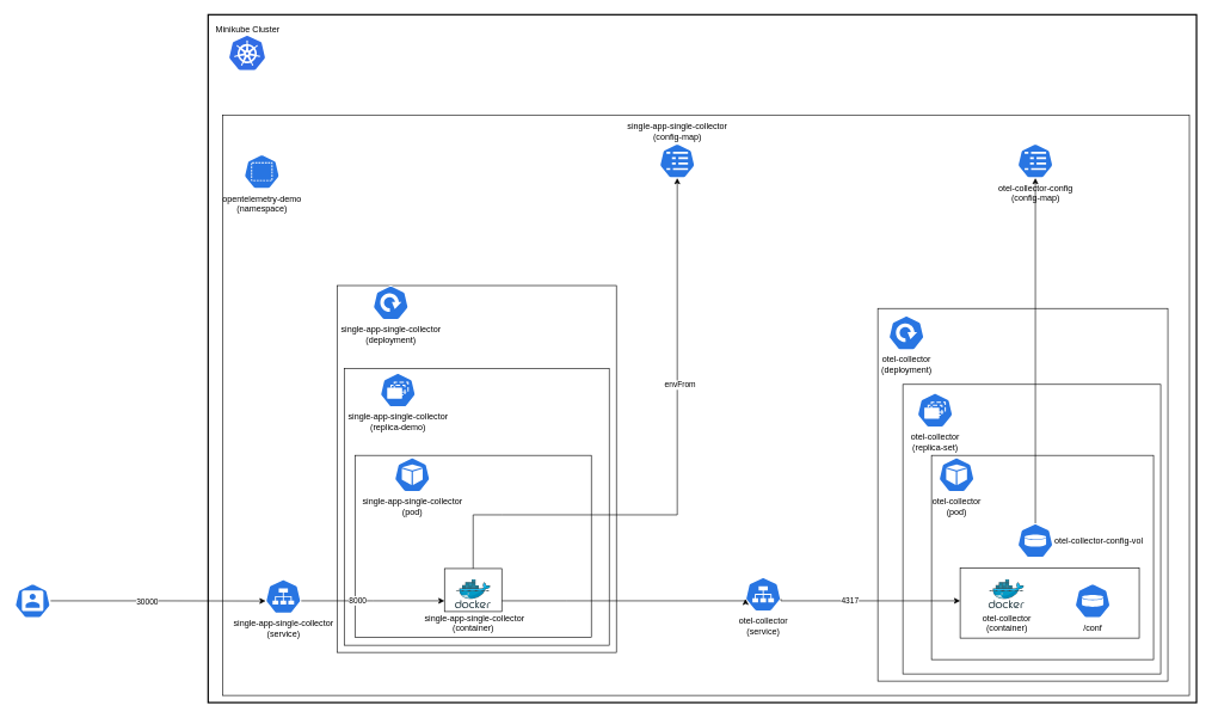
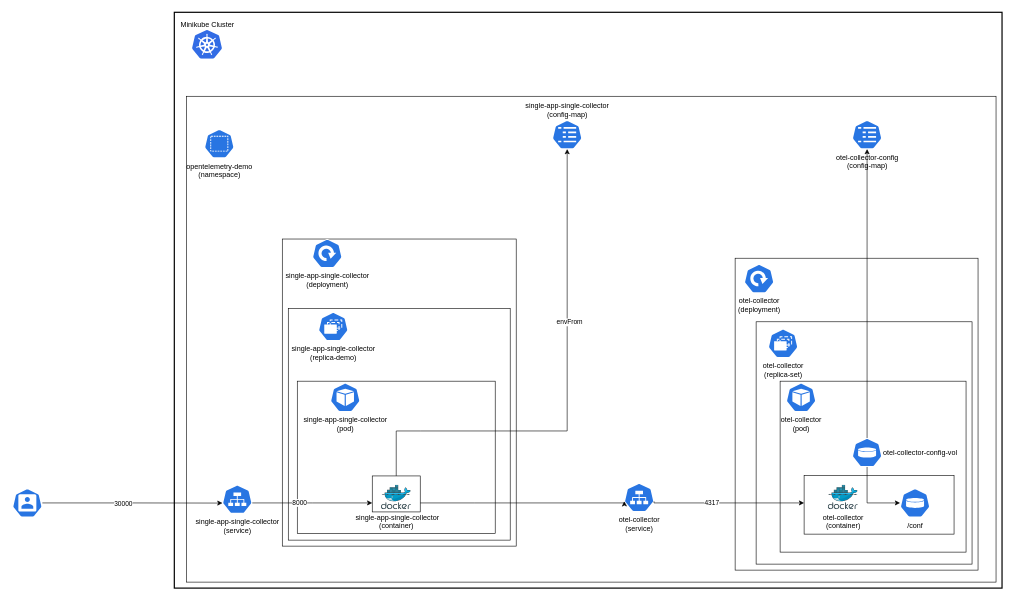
  <mxCell id="0" />
  <mxCell id="1" parent="0" />
  <mxCell id="2" value="" style="rounded=0;whiteSpace=wrap;html=1;fillColor=none;" parent="1" vertex="1"><mxGeometry x="1300" y="635" width="310" height="285" as="geometry" /></mxCell>
  <mxCell id="3" value="" style="rounded=0;whiteSpace=wrap;html=1;fillColor=none;" parent="1" vertex="1"><mxGeometry x="1260" y="536" width="360" height="404" as="geometry" /></mxCell>
  <mxCell id="4" value="" style="rounded=0;whiteSpace=wrap;html=1;fillColor=none;" parent="1" vertex="1"><mxGeometry x="1225" y="430" width="405" height="520" as="geometry" /></mxCell>
  <mxCell id="5" value="" style="rounded=0;whiteSpace=wrap;html=1;fillColor=none;" parent="1" vertex="1"><mxGeometry x="310" y="160" width="1350" height="810" as="geometry" /></mxCell>
  <mxCell id="6" value="" style="rounded=0;whiteSpace=wrap;html=1;fillColor=none;strokeWidth=2;" parent="1" vertex="1"><mxGeometry x="290" y="20" width="1380" height="960" as="geometry" /></mxCell>
  <mxCell id="7" value="" style="rounded=0;whiteSpace=wrap;html=1;fillColor=none;" parent="1" vertex="1"><mxGeometry x="495" y="635" width="330" height="254" as="geometry" /></mxCell>
  <mxCell id="8" value="" style="rounded=0;whiteSpace=wrap;html=1;fillColor=none;" parent="1" vertex="1"><mxGeometry x="480" y="514" width="370" height="386" as="geometry" /></mxCell>
  <mxCell id="9" value="" style="rounded=0;whiteSpace=wrap;html=1;fillColor=none;" parent="1" vertex="1"><mxGeometry x="470" y="398" width="390" height="512" as="geometry" /></mxCell>
  <mxCell id="10" value="Minikube Cluster" style="image;sketch=0;aspect=fixed;html=1;points=[];align=center;fontSize=12;image=img/lib/mscae/Kubernetes.svg;labelPosition=center;verticalLabelPosition=top;verticalAlign=bottom;" parent="1" vertex="1"><mxGeometry x="320" width="50" height="48" as="geometry" y="50" /></mxCell>
  <mxCell id="11" value="single-app-single-collector&lt;br&gt;(config-map)" style="sketch=0;html=1;dashed=0;whitespace=wrap;fillColor=#2875E2;strokeColor=#ffffff;points=[[0.005,0.63,0],[0.1,0.2,0],[0.9,0.2,0],[0.5,0,0],[0.995,0.63,0],[0.72,0.99,0],[0.5,1,0],[0.28,0.99,0]];verticalLabelPosition=top;align=center;verticalAlign=bottom;shape=mxgraph.kubernetes.icon;prIcon=cm;labelPosition=center;" parent="1" vertex="1"><mxGeometry x="920" y="200" width="50" height="48" as="geometry" /></mxCell>
  <mxCell id="12" value="opentelemetry-demo&lt;br&gt;(namespace)" style="sketch=0;html=1;dashed=0;whitespace=wrap;fillColor=#2875E2;strokeColor=#ffffff;points=[[0.005,0.63,0],[0.1,0.2,0],[0.9,0.2,0],[0.5,0,0],[0.995,0.63,0],[0.72,0.99,0],[0.5,1,0],[0.28,0.99,0]];verticalLabelPosition=bottom;align=center;verticalAlign=top;shape=mxgraph.kubernetes.icon;prIcon=ns;labelPosition=center;" parent="1" vertex="1"><mxGeometry x="340" y="215" width="50" height="48" as="geometry" /></mxCell>
  <mxCell id="13" value="otel-collector-config&lt;br&gt;(config-map)" style="sketch=0;html=1;dashed=0;whitespace=wrap;fillColor=#2875E2;strokeColor=#ffffff;points=[[0.005,0.63,0],[0.1,0.2,0],[0.9,0.2,0],[0.5,0,0],[0.995,0.63,0],[0.72,0.99,0],[0.5,1,0],[0.28,0.99,0]];verticalLabelPosition=bottom;align=center;verticalAlign=top;shape=mxgraph.kubernetes.icon;prIcon=cm" parent="1" vertex="1"><mxGeometry x="1420" y="200" width="50" height="48" as="geometry" /></mxCell>
  <mxCell id="14" style="edgeStyle=orthogonalEdgeStyle;rounded=0;orthogonalLoop=1;jettySize=auto;html=1;exitX=0.5;exitY=0;exitDx=0;exitDy=0;" parent="1" source="37" target="11" edge="1"><mxGeometry relative="1" as="geometry"><Array as="points"><mxPoint x="700" y="718" /><mxPoint x="895" y="718" /></Array></mxGeometry></mxCell>
  <mxCell id="15" value="envFrom" style="edgeLabel;html=1;align=center;verticalAlign=middle;resizable=0;points=[];" parent="14" vertex="1" connectable="0"><mxGeometry x="0.307" y="-3" relative="1" as="geometry"><mxPoint as="offset" /></mxGeometry></mxCell>
  <mxCell id="16" value="otel-collector&lt;br&gt;(service)" style="sketch=0;html=1;dashed=0;whitespace=wrap;fillColor=#2875E2;strokeColor=#ffffff;points=[[0.005,0.63,0],[0.1,0.2,0],[0.9,0.2,0],[0.5,0,0],[0.995,0.63,0],[0.72,0.99,0],[0.5,1,0],[0.28,0.99,0]];verticalLabelPosition=bottom;align=center;verticalAlign=top;shape=mxgraph.kubernetes.icon;prIcon=svc" parent="1" vertex="1"><mxGeometry x="1040" y="805" width="50" height="48" as="geometry" /></mxCell>
  <mxCell id="17" value="single-app-single-collector&lt;br&gt;(service)" style="sketch=0;html=1;dashed=0;whitespace=wrap;fillColor=#2875E2;strokeColor=#ffffff;points=[[0.005,0.63,0],[0.1,0.2,0],[0.9,0.2,0],[0.5,0,0],[0.995,0.63,0],[0.72,0.99,0],[0.5,1,0],[0.28,0.99,0]];verticalLabelPosition=bottom;align=center;verticalAlign=top;shape=mxgraph.kubernetes.icon;prIcon=svc" parent="1" vertex="1"><mxGeometry x="370" y="808" width="50" height="48" as="geometry" /></mxCell>
  <mxCell id="18" value="" style="sketch=0;html=1;dashed=0;whitespace=wrap;fillColor=#2875E2;strokeColor=#ffffff;points=[[0.005,0.63,0],[0.1,0.2,0],[0.9,0.2,0],[0.5,0,0],[0.995,0.63,0],[0.72,0.99,0],[0.5,1,0],[0.28,0.99,0]];verticalLabelPosition=bottom;align=center;verticalAlign=top;shape=mxgraph.kubernetes.icon;prIcon=user" parent="1" vertex="1"><mxGeometry x="20" y="814" width="50" height="48" as="geometry" /></mxCell>
  <mxCell id="19" value="otel-collector&lt;br&gt;(deployment)" style="sketch=0;html=1;dashed=0;whitespace=wrap;fillColor=#2875E2;strokeColor=#ffffff;points=[[0.005,0.63,0],[0.1,0.2,0],[0.9,0.2,0],[0.5,0,0],[0.995,0.63,0],[0.72,0.99,0],[0.5,1,0],[0.28,0.99,0]];verticalLabelPosition=bottom;align=center;verticalAlign=top;shape=mxgraph.kubernetes.icon;prIcon=deploy;labelPosition=center;" parent="1" vertex="1"><mxGeometry x="1240" y="440" width="50" height="48" as="geometry" /></mxCell>
  <mxCell id="20" value="otel-collector&lt;br&gt;(replica-set)" style="sketch=0;html=1;dashed=0;whitespace=wrap;fillColor=#2875E2;strokeColor=#ffffff;points=[[0.005,0.63,0],[0.1,0.2,0],[0.9,0.2,0],[0.5,0,0],[0.995,0.63,0],[0.72,0.99,0],[0.5,1,0],[0.28,0.99,0]];verticalLabelPosition=bottom;align=center;verticalAlign=top;shape=mxgraph.kubernetes.icon;prIcon=rs" parent="1" vertex="1"><mxGeometry x="1280" y="548" width="50" height="48" as="geometry" /></mxCell>
  <mxCell id="21" value="" style="rounded=0;whiteSpace=wrap;html=1;" parent="1" vertex="1"><mxGeometry x="1340" y="792" width="250" height="98" as="geometry" /></mxCell>
  <mxCell id="22" value="otel-collector&lt;br&gt;(pod)" style="sketch=0;html=1;dashed=0;whitespace=wrap;fillColor=#2875E2;strokeColor=#ffffff;points=[[0.005,0.63,0],[0.1,0.2,0],[0.9,0.2,0],[0.5,0,0],[0.995,0.63,0],[0.72,0.99,0],[0.5,1,0],[0.28,0.99,0]];verticalLabelPosition=bottom;align=center;verticalAlign=top;shape=mxgraph.kubernetes.icon;prIcon=pod" parent="1" vertex="1"><mxGeometry x="1310" y="638" width="50" height="48" as="geometry" /></mxCell>
  <mxCell id="23" value="otel-collector&lt;br&gt;(container)" style="image;sketch=0;aspect=fixed;html=1;points=[];align=center;fontSize=12;image=img/lib/mscae/Docker.svg;" parent="1" vertex="1"><mxGeometry x="1380" y="808" width="50" height="41" as="geometry" /></mxCell>
  <mxCell id="24" style="edgeStyle=orthogonalEdgeStyle;rounded=0;orthogonalLoop=1;jettySize=auto;html=1;exitX=0.995;exitY=0.63;exitDx=0;exitDy=0;exitPerimeter=0;" parent="1" source="16" target="21" edge="1"><mxGeometry relative="1" as="geometry"><mxPoint x="1230" y="768" as="sourcePoint" /><Array as="points"><mxPoint x="1190" y="838" /><mxPoint x="1190" y="838" /></Array></mxGeometry></mxCell>
  <mxCell id="25" value="4317" style="edgeLabel;html=1;align=center;verticalAlign=middle;resizable=0;points=[];" parent="24" vertex="1" connectable="0"><mxGeometry x="-0.224" y="1" relative="1" as="geometry"><mxPoint as="offset" /></mxGeometry></mxCell>
  <mxCell id="26" style="edgeStyle=orthogonalEdgeStyle;rounded=0;orthogonalLoop=1;jettySize=auto;html=1;" parent="1" source="27" target="13" edge="1"><mxGeometry relative="1" as="geometry" /></mxCell>
  <mxCell id="27" value="otel-collector-config-vol" style="sketch=0;html=1;dashed=0;whitespace=wrap;fillColor=#2875E2;strokeColor=#ffffff;points=[[0.005,0.63,0],[0.1,0.2,0],[0.9,0.2,0],[0.5,0,0],[0.995,0.63,0],[0.72,0.99,0],[0.5,1,0],[0.28,0.99,0]];verticalLabelPosition=middle;align=left;verticalAlign=middle;shape=mxgraph.kubernetes.icon;prIcon=vol;labelPosition=right;" parent="1" vertex="1"><mxGeometry x="1420" y="730" width="50" height="48" as="geometry" /></mxCell>
  <mxCell id="28" style="edgeStyle=orthogonalEdgeStyle;rounded=0;orthogonalLoop=1;jettySize=auto;html=1;entryX=0.005;entryY=0.63;entryDx=0;entryDy=0;entryPerimeter=0;" parent="1" source="18" target="17" edge="1"><mxGeometry relative="1" as="geometry" /></mxCell>
  <mxCell id="29" value="30000" style="edgeLabel;html=1;align=center;verticalAlign=middle;resizable=0;points=[];" parent="28" vertex="1" connectable="0"><mxGeometry x="-0.107" y="-1" relative="1" as="geometry"><mxPoint as="offset" /></mxGeometry></mxCell>
  <mxCell id="30" value="/conf" style="sketch=0;html=1;dashed=0;whitespace=wrap;fillColor=#2875E2;strokeColor=#ffffff;points=[[0.005,0.63,0],[0.1,0.2,0],[0.9,0.2,0],[0.5,0,0],[0.995,0.63,0],[0.72,0.99,0],[0.5,1,0],[0.28,0.99,0]];verticalLabelPosition=bottom;align=center;verticalAlign=top;shape=mxgraph.kubernetes.icon;prIcon=vol" parent="1" vertex="1"><mxGeometry x="1500" y="814" width="50" height="48" as="geometry" /></mxCell>
+ <mxCell id="31" style="edgeStyle=orthogonalEdgeStyle;rounded=0;orthogonalLoop=1;jettySize=auto;html=1;" parent="1" source="27" target="30" edge="1"><mxGeometry relative="1" as="geometry"><Array as="points"><mxPoint x="1445" y="838" /></Array></mxGeometry></mxCell>
  <mxCell id="32" style="edgeStyle=orthogonalEdgeStyle;rounded=0;orthogonalLoop=1;jettySize=auto;html=1;" parent="1" source="17" target="37" edge="1"><mxGeometry relative="1" as="geometry"><Array as="points"><mxPoint x="520" y="838" /><mxPoint x="520" y="838" /></Array></mxGeometry></mxCell>
  <mxCell id="33" value="8000" style="edgeLabel;html=1;align=center;verticalAlign=middle;resizable=0;points=[];" parent="32" vertex="1" connectable="0"><mxGeometry x="-0.224" y="1" relative="1" as="geometry"><mxPoint as="offset" /></mxGeometry></mxCell>
  <mxCell id="34" value="single-app-single-collector&lt;br&gt;(deployment)" style="sketch=0;html=1;dashed=0;whitespace=wrap;fillColor=#2875E2;strokeColor=#ffffff;points=[[0.005,0.63,0],[0.1,0.2,0],[0.9,0.2,0],[0.5,0,0],[0.995,0.63,0],[0.72,0.99,0],[0.5,1,0],[0.28,0.99,0]];verticalLabelPosition=bottom;align=center;verticalAlign=top;shape=mxgraph.kubernetes.icon;prIcon=deploy;labelPosition=center;" parent="1" vertex="1"><mxGeometry x="520" y="398" width="50" height="48" as="geometry" /></mxCell>
  <mxCell id="35" value="single-app-single-collector&lt;br&gt;(replica-demo)" style="sketch=0;html=1;dashed=0;whitespace=wrap;fillColor=#2875E2;strokeColor=#ffffff;points=[[0.005,0.63,0],[0.1,0.2,0],[0.9,0.2,0],[0.5,0,0],[0.995,0.63,0],[0.72,0.99,0],[0.5,1,0],[0.28,0.99,0]];verticalLabelPosition=bottom;align=center;verticalAlign=top;shape=mxgraph.kubernetes.icon;prIcon=rs" parent="1" vertex="1"><mxGeometry x="530" y="520" width="50" height="48" as="geometry" /></mxCell>
  <mxCell id="36" value="single-app-single-collector&lt;br&gt;(pod)" style="sketch=0;html=1;dashed=0;whitespace=wrap;fillColor=#2875E2;strokeColor=#ffffff;points=[[0.005,0.63,0],[0.1,0.2,0],[0.9,0.2,0],[0.5,0,0],[0.995,0.63,0],[0.72,0.99,0],[0.5,1,0],[0.28,0.99,0]];verticalLabelPosition=bottom;align=center;verticalAlign=top;shape=mxgraph.kubernetes.icon;prIcon=pod" parent="1" vertex="1"><mxGeometry x="550" y="638" width="50" height="48" as="geometry" /></mxCell>
  <mxCell id="37" value="" style="rounded=0;whiteSpace=wrap;html=1;" parent="1" vertex="1"><mxGeometry x="620" y="793" width="80" height="60" as="geometry" /></mxCell>
  <mxCell id="38" value="&amp;nbsp;single-app-single-collector&lt;br&gt;(container)&lt;br&gt;" style="image;sketch=0;aspect=fixed;html=1;points=[];align=center;fontSize=12;image=img/lib/mscae/Docker.svg;" parent="1" vertex="1"><mxGeometry x="635" y="808" width="50" height="41" as="geometry" /></mxCell>
  <mxCell id="39" style="edgeStyle=orthogonalEdgeStyle;rounded=0;orthogonalLoop=1;jettySize=auto;html=1;entryX=0.005;entryY=0.63;entryDx=0;entryDy=0;entryPerimeter=0;" parent="1" source="37" target="16" edge="1"><mxGeometry relative="1" as="geometry"><Array as="points"><mxPoint x="790" y="838" /><mxPoint x="790" y="838" /></Array></mxGeometry></mxCell>
